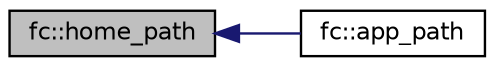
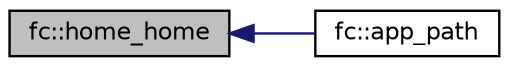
  digraph {
    rankdir=LR
    node [color=black fontname=Helvetica fontsize=10 shape=record style=filled]
-   n1 [fillcolor=grey75 fontcolor=black height=0.2 label="fc::home_path" width=0.4]
+   n1 [fillcolor=grey75 fontcolor=black height=0.2 label="fc::home_home" width=0.4]
    n2 [fillcolor=white height=0.2 label="fc::app_path" width=0.4]
    n1 -> n2 [color=midnightblue dir=back fontname=Helvetica fontsize=10 labelfontname=Helvetica labelfontsize=10 style=solid]
  }
